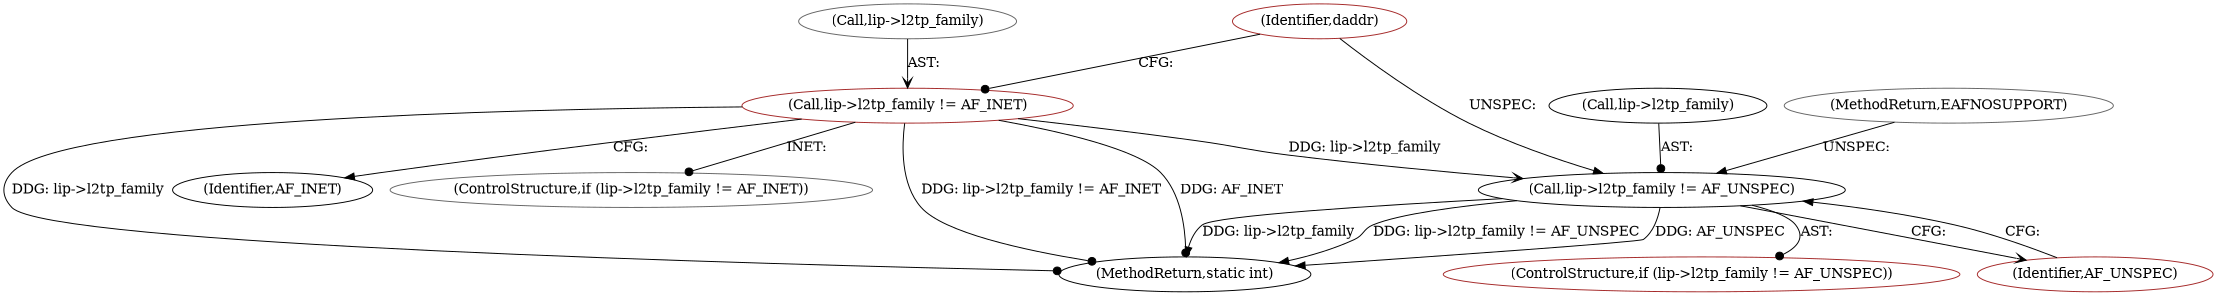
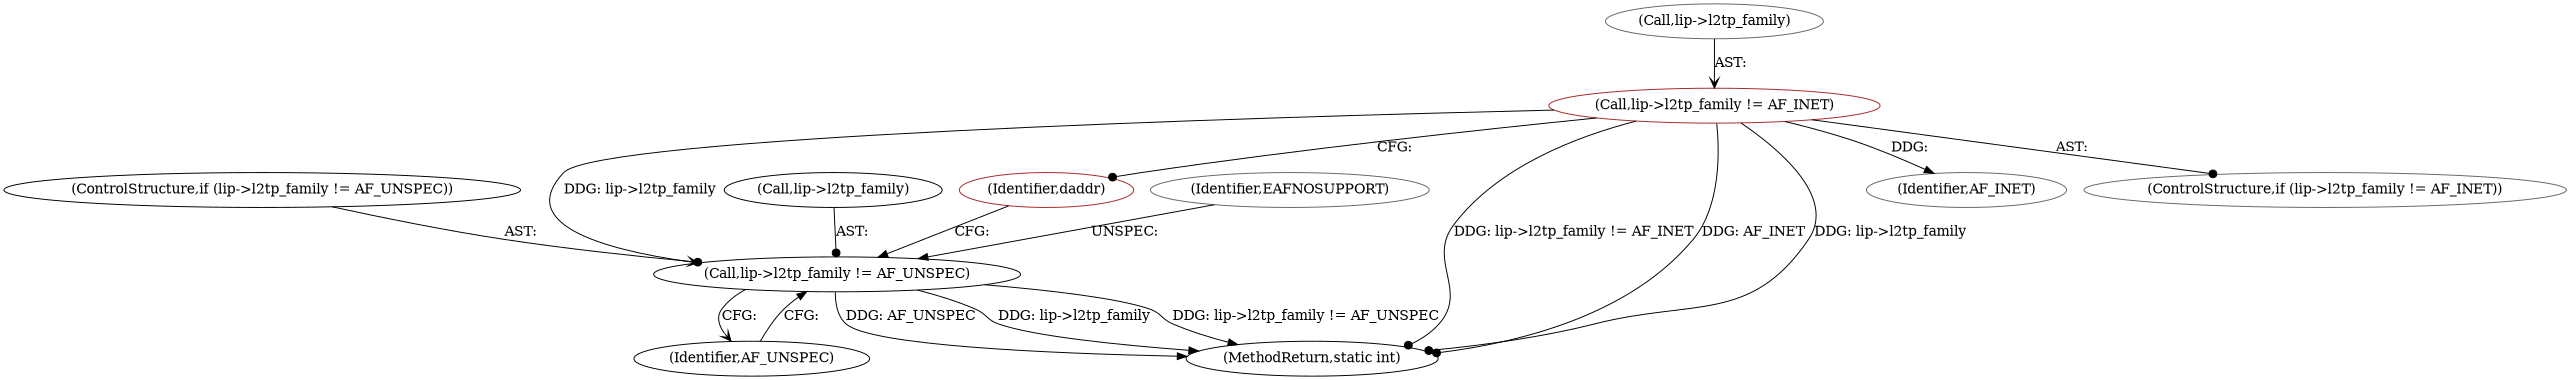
  digraph {
    node [color=black]
    edge [arrowhead=normal]
    n1 [label="(Call,lip->l2tp_family != AF_UNSPEC)"]
-   n2 [color=brown label="(Identifier,AF_UNSPEC)"]
+   n2 [label="(Identifier,AF_UNSPEC)"]
    n3 [label="(MethodReturn,static int)"]
-   n4 [color=brown label="(ControlStructure,if (lip->l2tp_family != AF_UNSPEC))"]
+   n4 [label="(ControlStructure,if (lip->l2tp_family != AF_UNSPEC))"]
    n5 [color=brown label="(Call,lip->l2tp_family != AF_INET)"]
-   n6 [label="(Identifier,AF_INET)"]
+   n6 [color=gray40 label="(Identifier,AF_INET)"]
    n7 [color=gray40 label="(ControlStructure,if (lip->l2tp_family != AF_INET))"]
    n8 [label="(Call,lip->l2tp_family)"]
    n9 [color=gray40 label="(Call,lip->l2tp_family)"]
    n10 [color=brown label="(Identifier,daddr)"]
-   n11 [color=gray40 label="(MethodReturn,EAFNOSUPPORT)"]
+   n11 [color=gray40 label="(Identifier,EAFNOSUPPORT)"]
    n1 -> n2 [arrowhead=vee label="CFG: "]
    n1 -> n3 [label="DDG: AF_UNSPEC"]
    n1 -> n3 [label="DDG: lip->l2tp_family"]
    n1 -> n3 [label="DDG: lip->l2tp_family != AF_UNSPEC"]
-   n1 -> n4 [arrowhead=dot label="AST: "]
+   n4 -> n1 [arrowhead=dot label="AST: "]
    n2 -> n1 [label="CFG: "]
    n5 -> n1 [arrowhead=vee label="DDG: lip->l2tp_family"]
    n5 -> n3 [arrowhead=dot label="DDG: lip->l2tp_family != AF_INET"]
    n5 -> n3 [arrowhead=dot label="DDG: AF_INET"]
    n5 -> n3 [arrowhead=dot label="DDG: lip->l2tp_family"]
-   n5 -> n6 [label="CFG: "]
-   n5 -> n7 [arrowhead=dot label="INET: "]
+   n5 -> n6 [label="DDG: "]
+   n5 -> n7 [arrowhead=dot label="AST: "]
    n8 -> n1 [arrowhead=dot label="AST: "]
    n9 -> n5 [arrowhead=vee label="AST: "]
-   n10 -> n1 [label="UNSPEC: "]
-   n10 -> n5 [arrowhead=dot label="CFG: "]
+   n10 -> n1 [label="CFG: "]
+   n5 -> n10 [arrowhead=dot label="CFG: "]
    n11 -> n1 [label="UNSPEC: "]
  }
